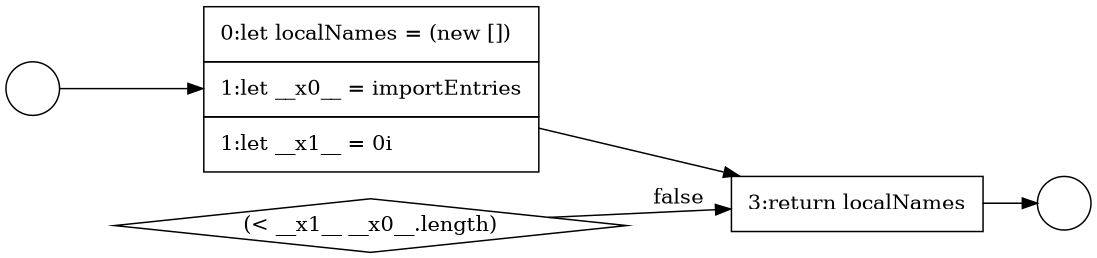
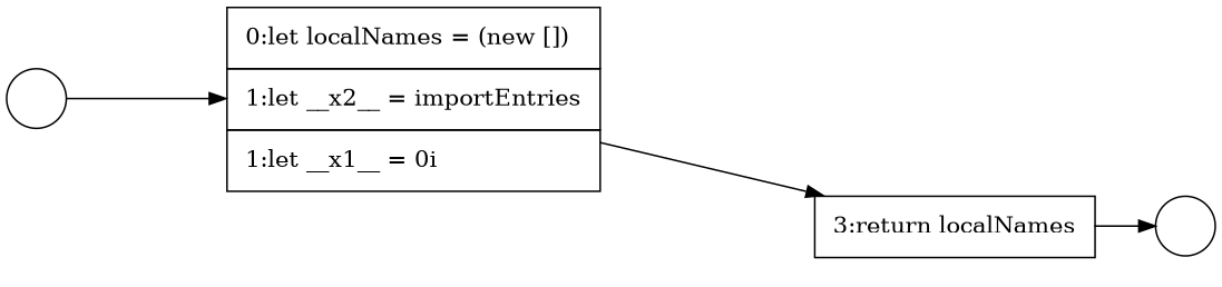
  digraph {
    rankdir=LR
    node [color=black fillcolor=white shape=circle style=filled]
    edge [color=black]
    n1 [label=" "]
    n2 [label=<<font color="black">     <table border="0" cellborder="1" cellspacing="0" cellpadding="10">       <tr><td align="left">3:return localNames</td></tr>     </table>   </font>> margin=0 shape=none]
    n3 [label=" "]
-   n4 [label=<<font color="black">     <table border="0" cellborder="1" cellspacing="0" cellpadding="10">       <tr><td align="left">0:let localNames = (new [])</td></tr>       <tr><td align="left">1:let __x0__ = importEntries</td></tr>       <tr><td align="left">1:let __x1__ = 0i</td></tr>     </table>   </font>> margin=0 shape=none]
-   n5 [label=<<font color="black">(&lt; __x1__ __x0__.length)</font>> shape=diamond]
+   n4 [label=<<font color="black">     <table border="0" cellborder="1" cellspacing="0" cellpadding="10">       <tr><td align="left">0:let localNames = (new [])</td></tr>       <tr><td align="left">1:let __x2__ = importEntries</td></tr>       <tr><td align="left">1:let __x1__ = 0i</td></tr>     </table>   </font>> margin=0 shape=none]
    n2 -> n1
    n3 -> n4
    n4 -> n2
-   n5 -> n2 [label=<<font color="black">false</font>>]
  }
